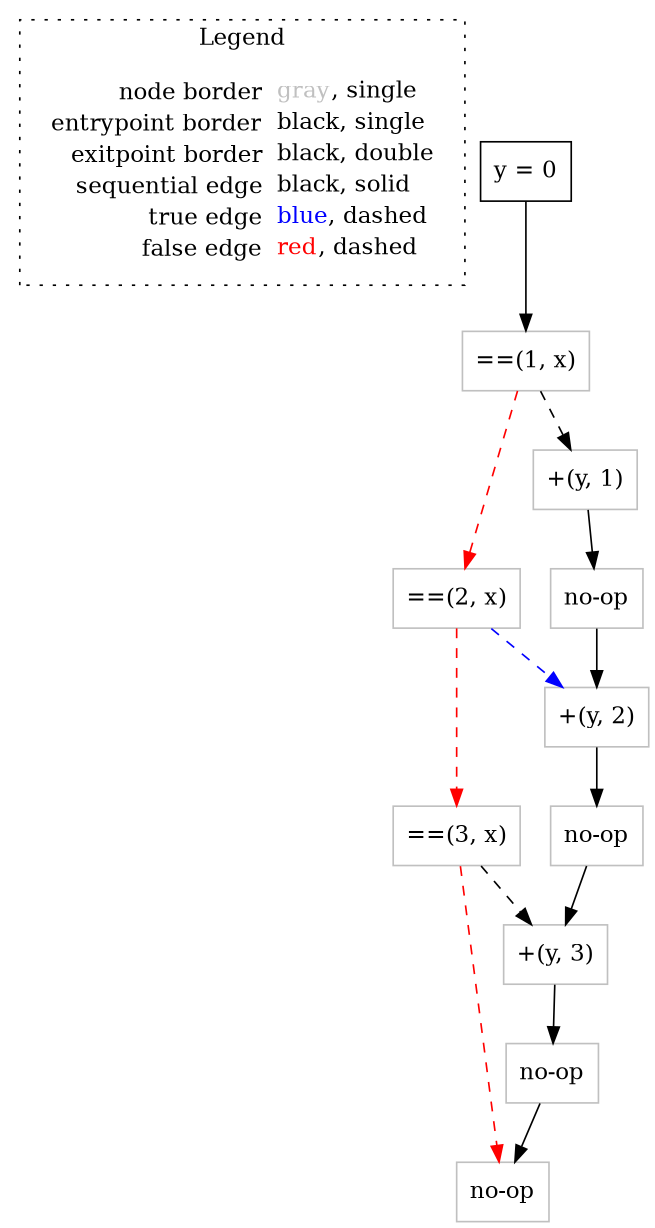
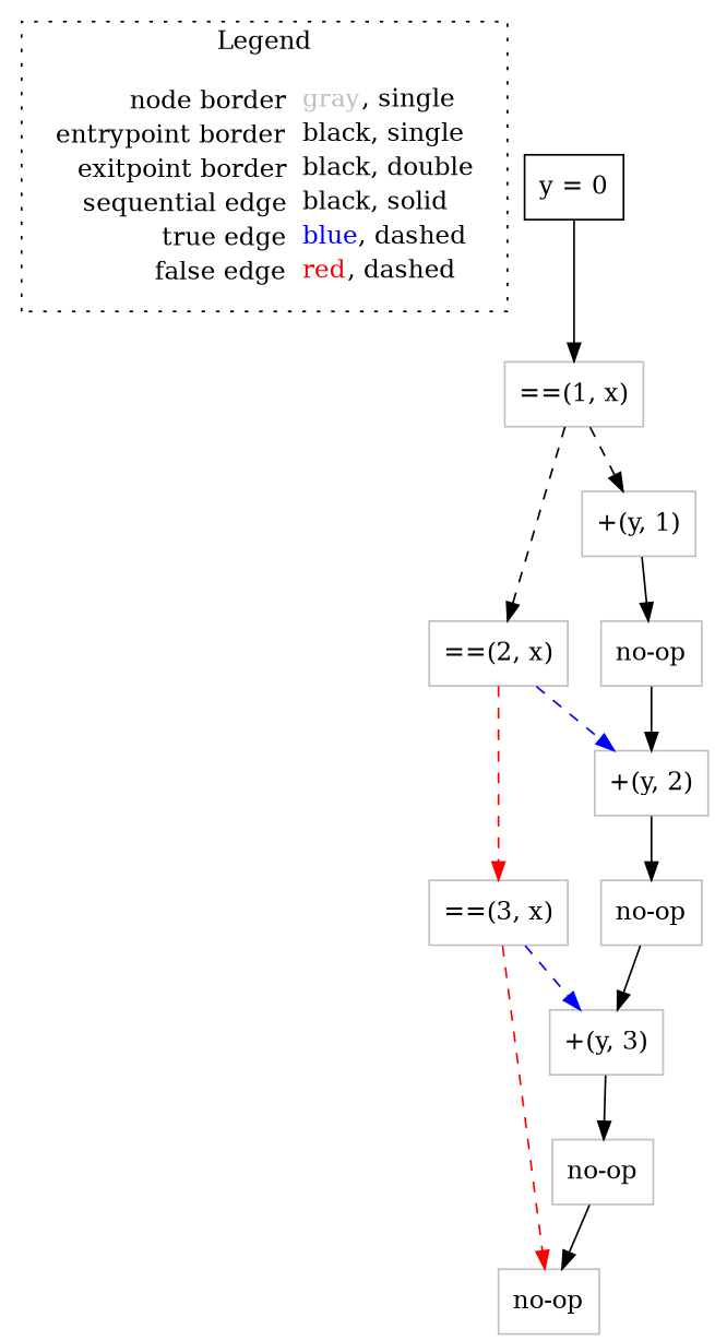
  digraph {
    node [shape=rect color=gray]
    edge [color=black]
    n1 [label=<<table border="0" cellpadding="2" cellspacing="0" cellborder="0"><tr><td align="right">node border&nbsp;</td><td align="left"><font color="gray">gray</font>, single</td></tr><tr><td align="right">entrypoint border&nbsp;</td><td align="left"><font color="black">black</font>, single</td></tr><tr><td align="right">exitpoint border&nbsp;</td><td align="left"><font color="black">black</font>, double</td></tr><tr><td align="right">sequential edge&nbsp;</td><td align="left"><font color="black">black</font>, solid</td></tr><tr><td align="right">true edge&nbsp;</td><td align="left"><font color="blue">blue</font>, dashed</td></tr><tr><td align="right">false edge&nbsp;</td><td align="left"><font color="red">red</font>, dashed</td></tr></table>> shape=plaintext color=""]
    n2 [color=black label=<y = 0>]
    n3 [label=<==(1, x)>]
    n4 [label=<==(2, x)>]
    n5 [label=<+(y, 1)>]
    n6 [label=<==(3, x)>]
    n7 [label=<+(y, 2)>]
    n8 [label=<+(y, 3)>]
    n9 [label=<no-op>]
    n10 [label=<no-op>]
    n11 [label=<no-op>]
    n12 [label=<no-op>]
    subgraph cluster_1 {
      label=Legend
      style=dotted
      n1
    }
    n2 -> n3
-   n3 -> n4 [color=red style=dashed]
+   n3 -> n4 [style=dashed]
    n3 -> n5 [style=dashed]
    n4 -> n6 [color=red style=dashed]
    n4 -> n7 [color=blue style=dashed]
    n5 -> n11
-   n6 -> n8 [style=dashed]
+   n6 -> n8 [color=blue style=dashed]
    n6 -> n9 [color=red style=dashed]
    n7 -> n10
    n8 -> n12
    n10 -> n8
    n11 -> n7
    n12 -> n9
  }
